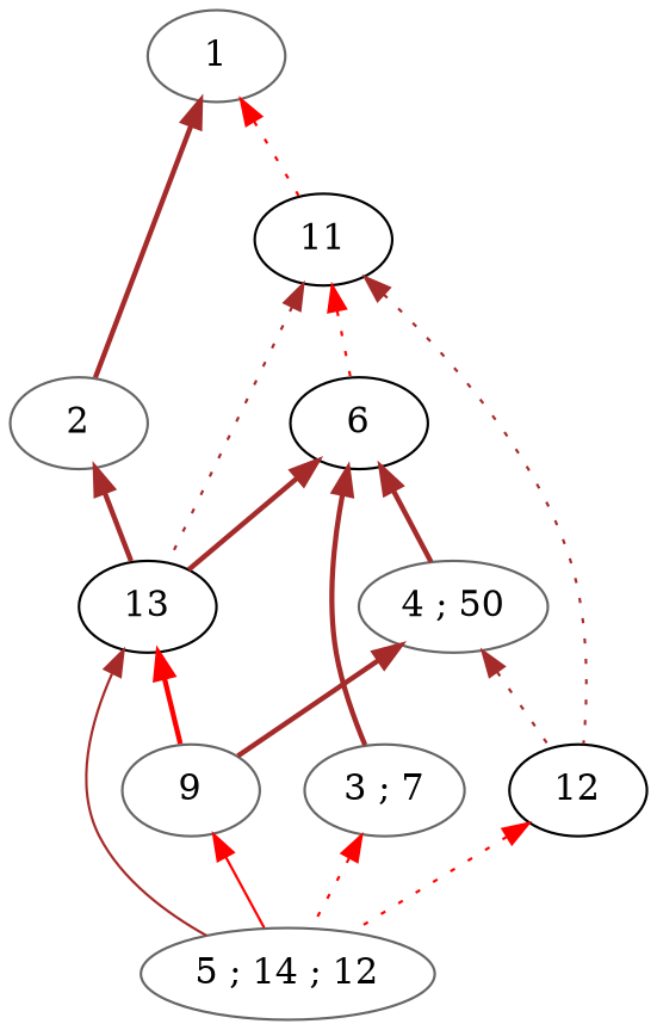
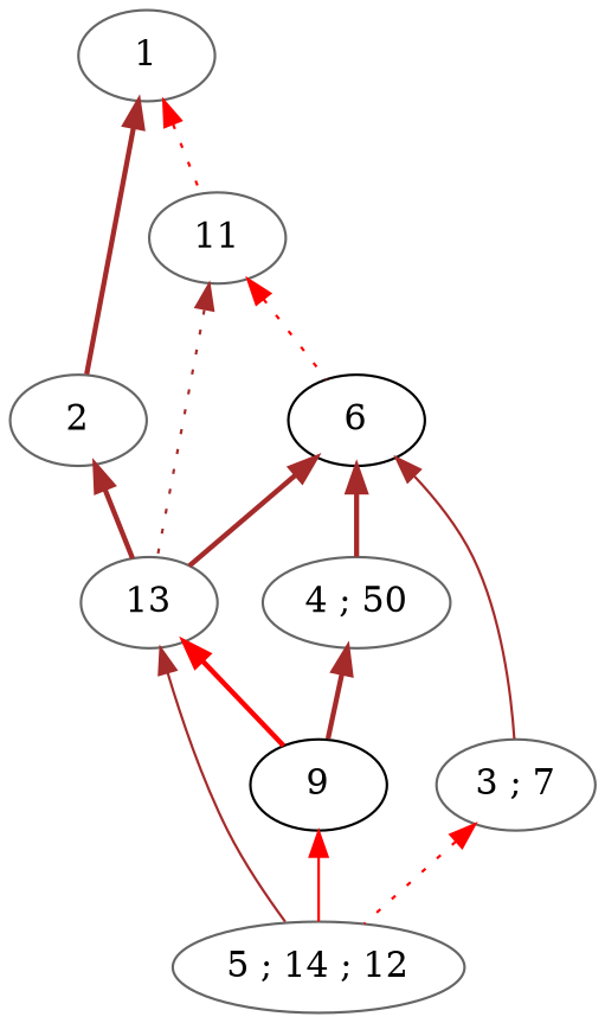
  strict digraph {
    node [color=gray40]
    edge [color=brown dir=back style=dotted]
    n1 [height=0.5 label=1 width=0.75]
    n2 [height=0.5 label=2 width=0.75]
-   n3 [color=black height=0.5 label=11 width=0.75]
-   n4 [color=black height=0.5 label=13 width=0.75]
+   n3 [height=0.5 label=11 width=0.75]
+   n4 [height=0.5 label=13 width=0.75]
    n5 [color=black height=0.5 label=6 width=0.75]
    n6 [height=0.5 label="3 ; 7" width=0.75]
    n7 [height=0.5 label="4 ; 50" width=0.86659]
-   n8 [color=black height=0.5 label=12 width=0.75]
-   n9 [height=0.5 label=9 width=0.75]
+   n9 [color=black height=0.5 label=9 width=0.75]
    n10 [height=0.5 label="5 ; 14 ; 12" width=1.3179]
    n1 -> n2 [style=bold]
    n1 -> n3 [color=red]
    n2 -> n4 [style=bold]
    n3 -> n4
    n3 -> n5 [color=red]
-   n3 -> n8
    n4 -> n9 [color=red style=bold]
    n4 -> n10 [style=solid]
    n5 -> n4 [style=bold]
-   n5 -> n6 [style=bold]
+   n5 -> n6 [style=solid]
    n5 -> n7 [style=bold]
    n6 -> n10 [color=red]
-   n7 -> n8
    n7 -> n9 [style=bold]
-   n8 -> n10 [color=red]
    n9 -> n10 [color=red style=solid]
  }
